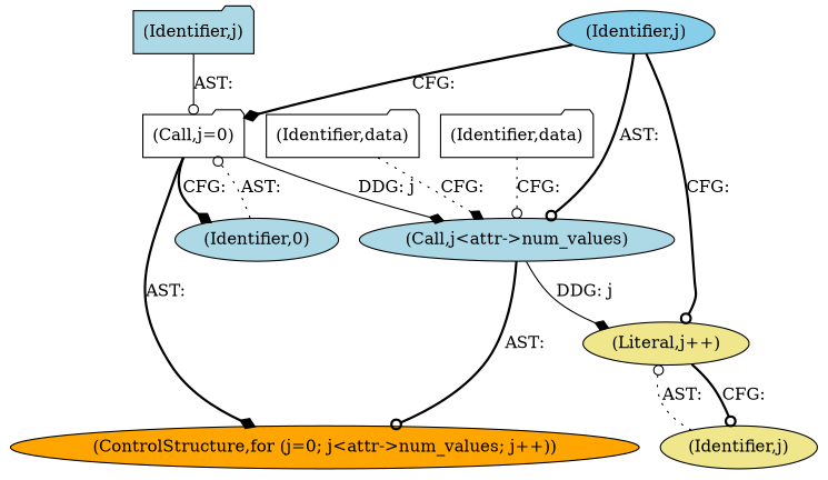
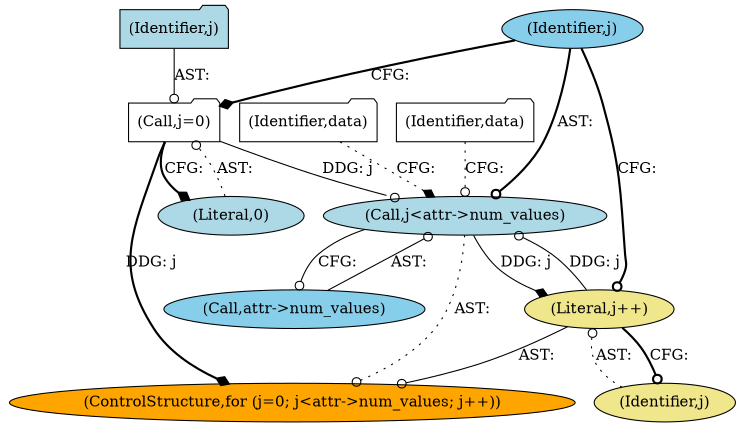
  digraph {
    node [fillcolor=lightblue shape=ellipse style=filled]
    edge [arrowhead=odot style=solid]
    n1 [label="(Call,j<attr->num_values)"]
    n2 [fillcolor=khaki label="(Literal,j++)"]
    n3 [fillcolor=orange label="(ControlStructure,for (j=0; j<attr->num_values; j++))"]
+   n4 [fillcolor=skyblue label="(Call,attr->num_values)"]
    n5 [fillcolor=khaki label="(Identifier,j)"]
    n6 [fillcolor=white label="(Call,j=0)" shape=folder]
-   n7 [label="(Identifier,0)"]
+   n7 [label="(Literal,0)"]
    n8 [fillcolor=white label="(Identifier,data)" shape=folder]
    n9 [label="(Identifier,j)" shape=folder]
    n10 [fillcolor=skyblue label="(Identifier,j)"]
    n11 [fillcolor=white label="(Identifier,data)" shape=folder]
    n1 -> n2 [arrowhead=diamond label="DDG: j"]
-   n1 -> n3 [label="AST: " style=bold]
+   n1 -> n3 [label="AST: " style=dotted]
+   n1 -> n4 [label="CFG: "]
+   n2 -> n1 [label="DDG: j"]
+   n2 -> n3 [label="AST: "]
    n2 -> n5 [label="CFG: " style=bold]
+   n4 -> n1 [label="AST: "]
    n5 -> n2 [label="AST: " style=dotted]
-   n6 -> n1 [arrowhead=diamond label="DDG: j"]
-   n6 -> n3 [arrowhead=diamond label="AST: " style=bold]
+   n6 -> n1 [label="DDG: j"]
+   n6 -> n3 [arrowhead=diamond label="DDG: j" style=bold]
    n6 -> n7 [arrowhead=diamond label="CFG: " style=bold]
    n7 -> n6 [label="AST: " style=dotted]
    n8 -> n1 [label="CFG: " style=dotted]
    n9 -> n6 [label="AST: "]
    n10 -> n1 [label="AST: " style=bold]
    n10 -> n2 [label="CFG: " style=bold]
    n10 -> n6 [arrowhead=diamond label="CFG: " style=bold]
    n11 -> n1 [arrowhead=diamond label="CFG: " style=dotted]
  }
